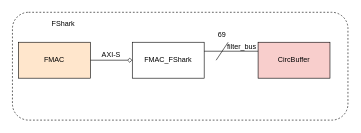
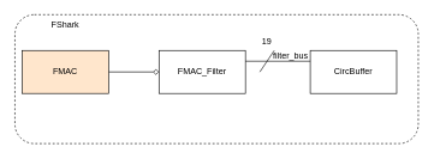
  <mxCell id="0" />
  <mxCell id="1" parent="0" />
- <mxCell id="2" value="FMAC_FShark" style="rounded=0;whiteSpace=wrap;html=1;" parent="1" vertex="1"><mxGeometry x="220" y="70" width="120" height="60" as="geometry" /></mxCell>
+ <mxCell id="2" value="FMAC_Filter" style="rounded=0;whiteSpace=wrap;html=1;" parent="1" vertex="1"><mxGeometry x="220" y="70" width="120" height="60" as="geometry" /></mxCell>
  <mxCell id="3" style="edgeStyle=orthogonalEdgeStyle;rounded=0;orthogonalLoop=1;jettySize=auto;html=1;entryX=0;entryY=0.5;entryDx=0;entryDy=0;endArrow=diamond;endFill=0;" parent="1" source="4" target="2" edge="1"><mxGeometry x="400" y="420" relative="1" as="geometry" /></mxCell>
  <mxCell id="4" value="FMAC" style="rounded=0;whiteSpace=wrap;html=1;fillColor=#ffe6cc;" parent="1" vertex="1"><mxGeometry x="30" y="70" width="120" height="60" as="geometry" /></mxCell>
- <mxCell id="5" value="CircBuffer" style="rounded=0;whiteSpace=wrap;html=1;fillColor=#f8cecc;" parent="1" vertex="1"><mxGeometry x="430" y="70" width="120" height="60" as="geometry" /></mxCell>
+ <mxCell id="5" value="CircBuffer" style="rounded=0;whiteSpace=wrap;html=1;" parent="1" vertex="1"><mxGeometry x="430" y="70" width="120" height="60" as="geometry" /></mxCell>
  <mxCell id="6" value="" style="endArrow=none;html=1;rounded=0;exitX=1;exitY=0.25;exitDx=0;exitDy=0;" parent="1" source="2" edge="1"><mxGeometry width="50" height="50" relative="1" as="geometry"><mxPoint x="380" y="110" as="sourcePoint" /><mxPoint x="430" y="85" as="targetPoint" /></mxGeometry></mxCell>
  <mxCell id="7" value="" style="endArrow=none;html=1;rounded=0;" parent="1" edge="1"><mxGeometry width="50" height="50" relative="1" as="geometry"><mxPoint x="360" y="100" as="sourcePoint" /><mxPoint x="380" y="70" as="targetPoint" /></mxGeometry></mxCell>
- <mxCell id="8" value="69" style="text;html=1;strokeColor=none;fillColor=none;align=center;verticalAlign=middle;whiteSpace=wrap;rounded=0;" parent="1" vertex="1"><mxGeometry x="340" y="42" width="60" height="30" as="geometry" /></mxCell>
+ <mxCell id="8" value="19" style="text;html=1;strokeColor=none;fillColor=none;align=center;verticalAlign=middle;whiteSpace=wrap;rounded=0;" parent="1" vertex="1"><mxGeometry x="340" y="42" width="60" height="30" as="geometry" /></mxCell>
  <mxCell id="9" value="filter_bus" style="text;html=1;strokeColor=none;fillColor=none;align=center;verticalAlign=middle;whiteSpace=wrap;rounded=0;" parent="1" vertex="1"><mxGeometry x="373" y="63" width="60" height="30" as="geometry" /></mxCell>
  <mxCell id="10" value="" style="rounded=1;whiteSpace=wrap;html=1;fillColor=none;dashed=1;" parent="1" vertex="1"><mxGeometry x="20" y="20" width="560" height="180" as="geometry" /></mxCell>
- <mxCell id="11" value="AXI-S" style="text;html=1;strokeColor=none;fillColor=none;align=center;verticalAlign=middle;whiteSpace=wrap;rounded=0;" parent="1" vertex="1"><mxGeometry x="155" y="76" width="60" height="30" as="geometry" /></mxCell>
- <mxCell id="12" value="FShark" style="text;html=1;strokeColor=none;fillColor=none;align=center;verticalAlign=middle;whiteSpace=wrap;rounded=0;dashed=1;" parent="1" vertex="1"><mxGeometry x="75" y="25" width="60" height="30" as="geometry" /></mxCell>
+ <mxCell id="12" value="FShark" style="text;html=1;strokeColor=none;fillColor=none;align=center;verticalAlign=middle;whiteSpace=wrap;rounded=0;dashed=1;" parent="1" vertex="1"><mxGeometry x="60" y="20" width="60" height="30" as="geometry" /></mxCell>
